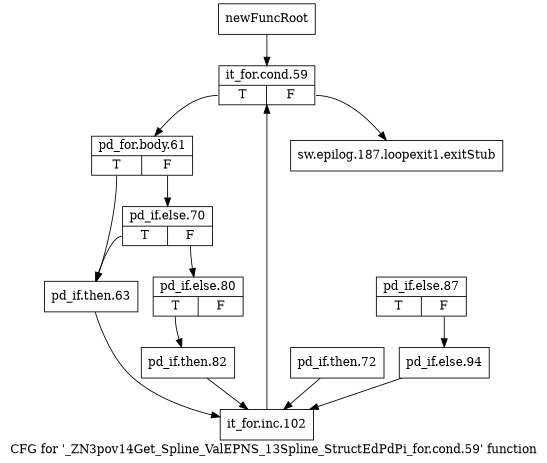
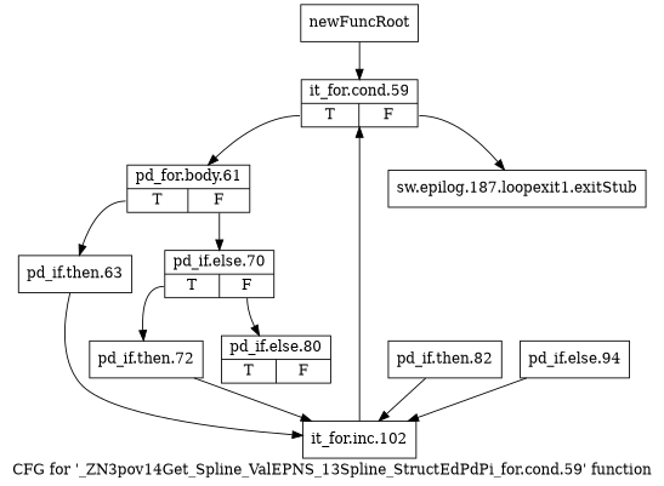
  digraph {
    label="CFG for '_ZN3pov14Get_Spline_ValEPNS_13Spline_StructEdPdPi_for.cond.59' function"
    node [shape=record]
    n1 [label="{newFuncRoot}"]
    n2 [label="{it_for.cond.59|{<s0>T|<s1>F}}"]
    n3 [label="{sw.epilog.187.loopexit1.exitStub}"]
    n4 [label="{pd_for.body.61|{<s0>T|<s1>F}}"]
    n5 [label="{pd_if.then.63}"]
    n6 [label="{pd_if.else.70|{<s0>T|<s1>F}}"]
    n7 [label="{it_for.inc.102}"]
    n8 [label="{pd_if.then.72}"]
    n9 [label="{pd_if.else.80|{<s0>T|<s1>F}}"]
    n10 [label="{pd_if.then.82}"]
-   n11 [label="{pd_if.else.87|{<s0>T|<s1>F}}"]
    n12 [label="{pd_if.else.94}"]
    n1 -> n2
    n2 -> n3 [tailport=s1]
    n2 -> n4 [tailport=s0]
    n4 -> n5 [tailport=s0]
    n4 -> n6 [tailport=s1]
    n5 -> n7
-   n6 -> n5 [tailport=s0]
+   n6 -> n8 [tailport=s0]
    n6 -> n9 [tailport=s1]
    n7 -> n2
    n8 -> n7
-   n9 -> n10 [tailport=s0]
    n10 -> n7
-   n11 -> n12 [tailport=s1]
    n12 -> n7
  }
